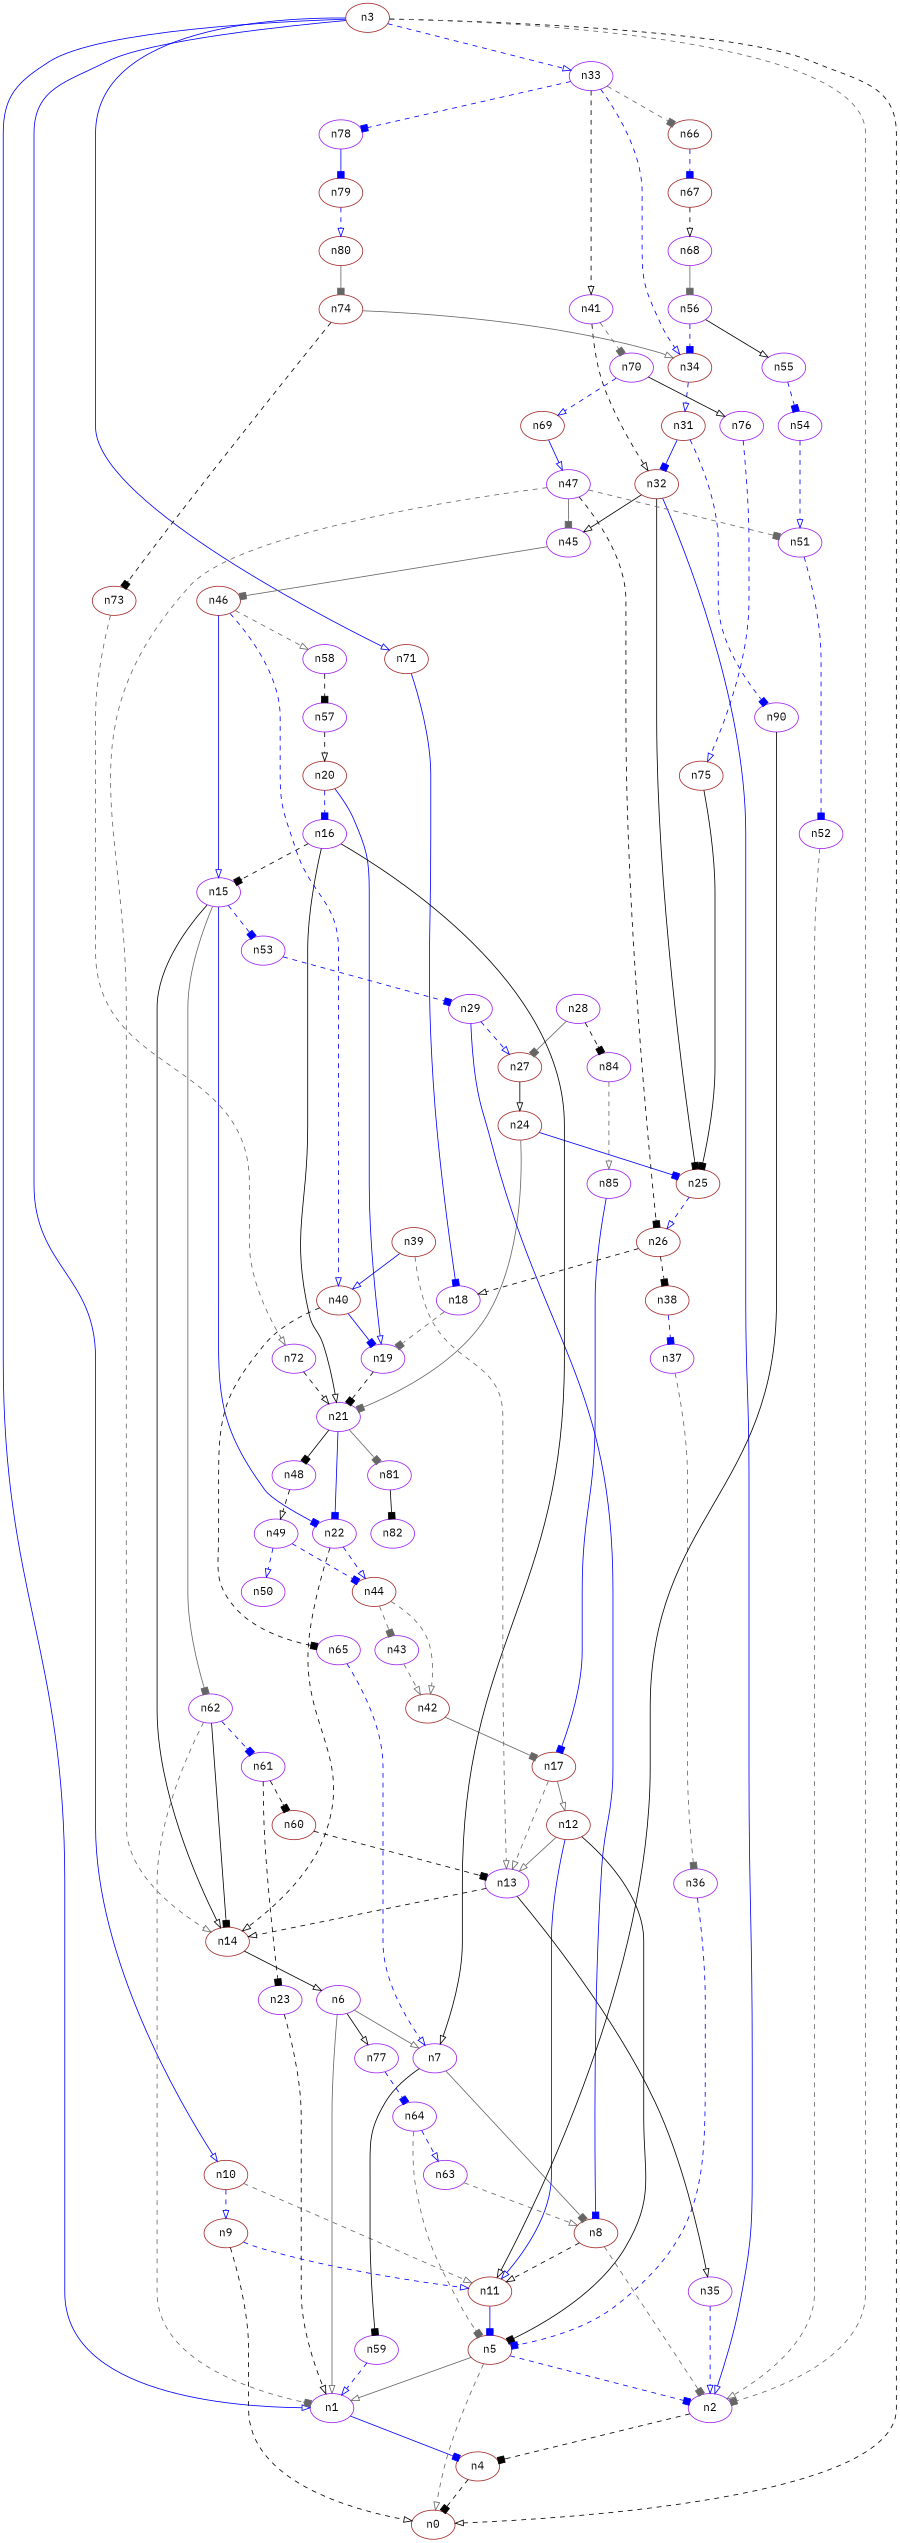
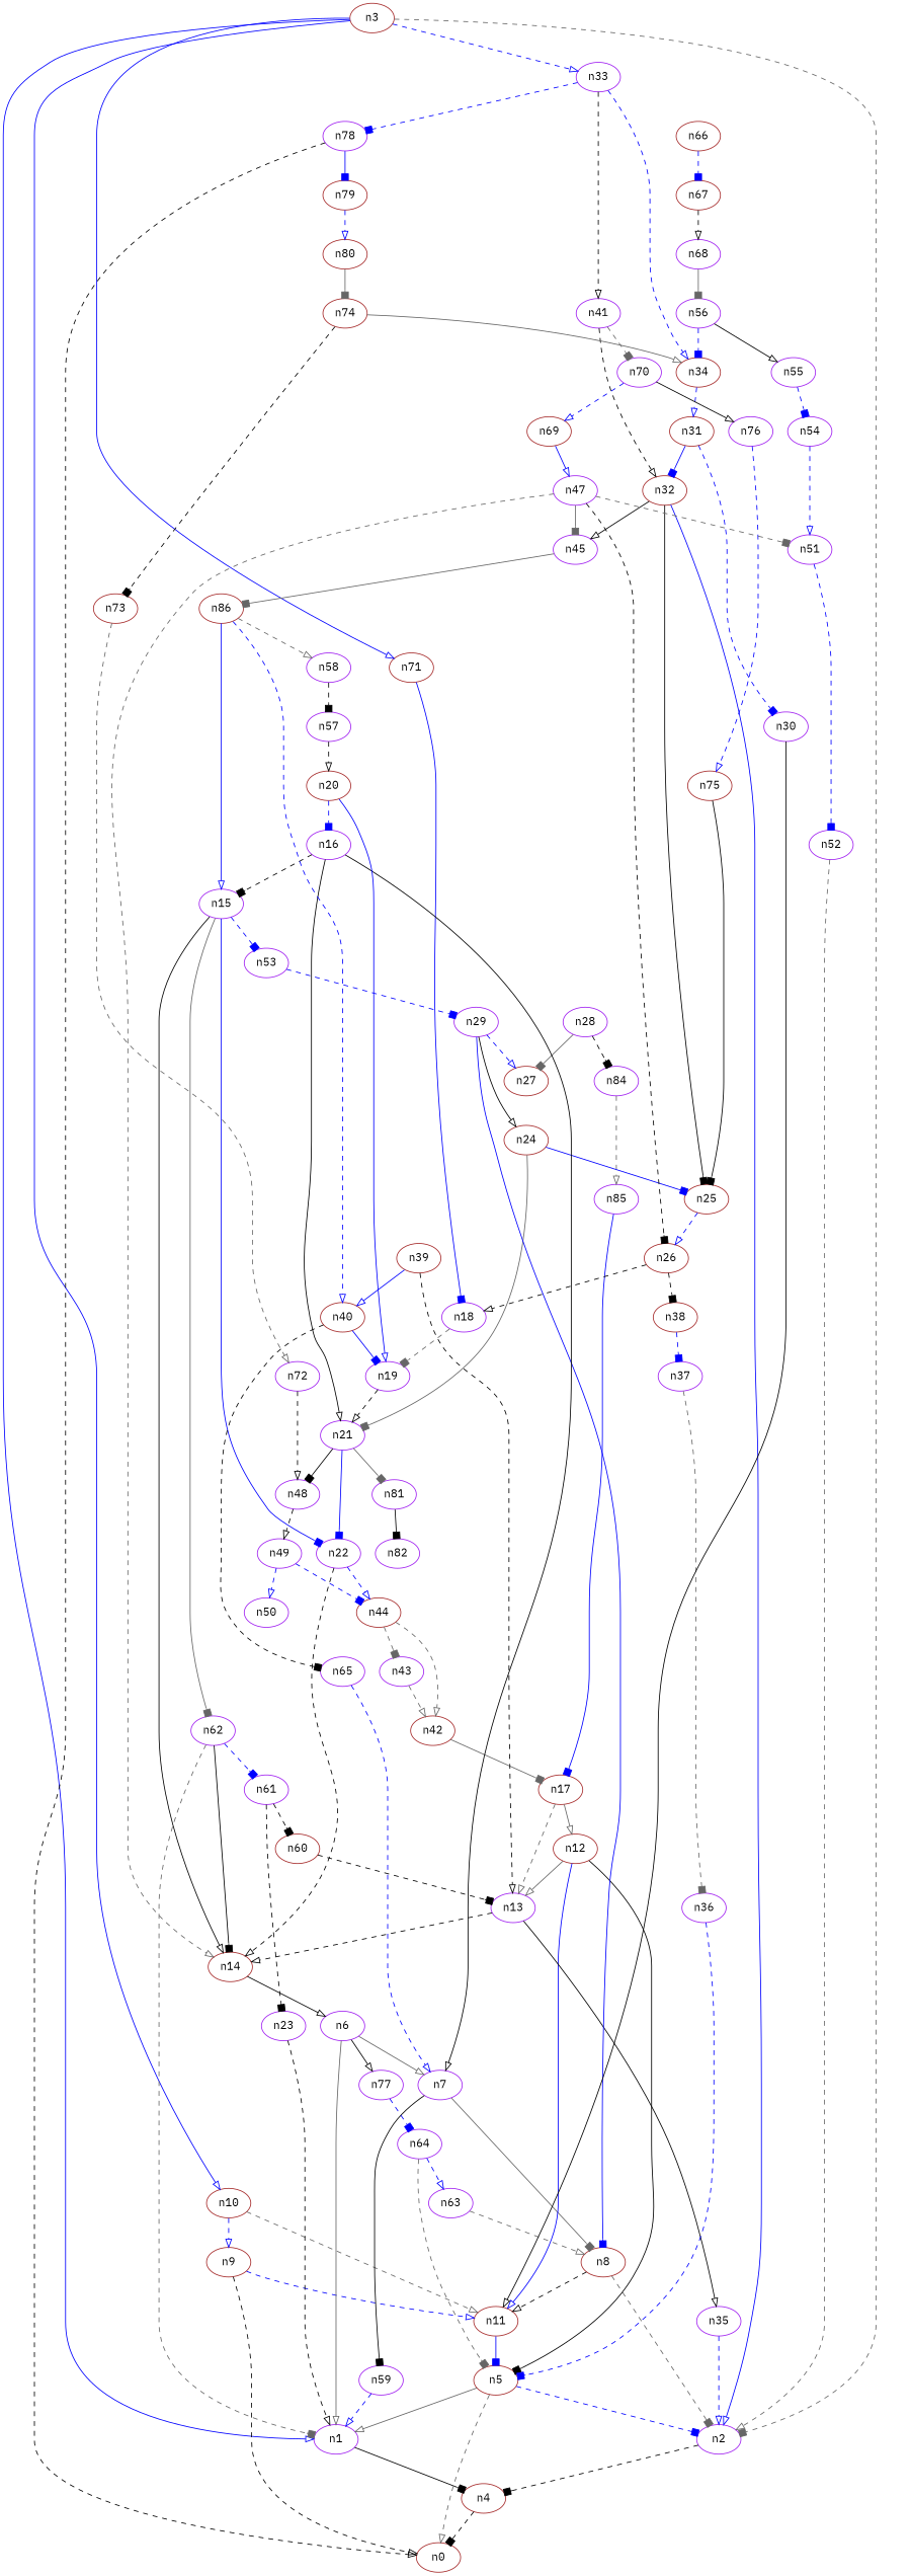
  digraph {
    fontname="IBM Plex Mono"
    node [color=purple fontname="IBM Plex Mono"]
    edge [arrowhead=onormal color=blue fontname="IBM Plex Mono" style=dashed]
    n4 [color=brown]
    n1
    n0 [color=brown]
    n2
    n3 [color=brown]
    n10 [color=brown]
    n33
    n71 [color=brown]
    n11 [color=brown]
    n9 [color=brown]
    n27 [color=brown]
    n28
    n84
    n34 [color=brown]
    n41
    n66 [color=brown]
    n78
    n18
    n5 [color=brown]
    n24 [color=brown]
    n85
    n31 [color=brown]
    n32 [color=brown]
    n70
    n67 [color=brown]
    n79 [color=brown]
    n19
    n6
    n7
    n77
    n8 [color=brown]
    n59
    n64
    n63
    n12 [color=brown]
    n13
    n14 [color=brown]
    n35
    n15
    n22
    n53
    n62
    n44 [color=brown]
    n29
    n61
    n43
    n42 [color=brown]
    n23
    n60 [color=brown]
    n16
    n21
    n48
    n81
    n49
    n82
    n17 [color=brown]
    n20 [color=brown]
    n50
    n25 [color=brown]
    n26 [color=brown]
    n38 [color=brown]
    n37
    n36
-   n30 [label=n90]
+   n30
    n45
-   n46 [color=brown]
+   n46 [color=brown label=n86]
    n40 [color=brown]
    n58
    n69 [color=brown]
    n76
    n68
    n80 [color=brown]
    n39 [color=brown]
    n65
    n47
    n75 [color=brown]
    n57
    n51
    n52
    n54
    n55
    n56
    n72
    n73 [color=brown]
    n74 [color=brown]
    n4 -> n0 [arrowhead=box color=black]
-   n1 -> n4 [arrowhead=box style=solid]
+   n1 -> n4 [arrowhead=box color=black style=solid]
    n2 -> n4 [arrowhead=box color=black]
    n3 -> n1 [style=solid]
-   n3 -> n0 [color=black]
+   n78 -> n0 [color=black]
    n3 -> n2 [arrowhead=box color=gray40]
    n3 -> n10 [style=solid]
    n3 -> n33
    n3 -> n71 [style=solid]
    n10 -> n11 [color=gray40]
    n10 -> n9
    n33 -> n34
    n33 -> n41 [color=black]
-   n33 -> n66 [arrowhead=box color=gray40]
    n33 -> n78 [arrowhead=box]
    n71 -> n18 [arrowhead=box style=solid]
    n11 -> n5 [arrowhead=box style=solid]
    n9 -> n0 [color=black]
    n9 -> n11
-   n27 -> n24 [color=black style=solid]
+   n29 -> n24 [color=black style=solid]
    n28 -> n27 [arrowhead=box color=gray40 style=solid]
    n28 -> n84 [arrowhead=box color=black]
    n84 -> n85 [color=gray40]
    n34 -> n31
    n41 -> n32 [color=black]
    n41 -> n70 [arrowhead=box color=gray40]
    n66 -> n67 [arrowhead=box]
    n78 -> n79 [arrowhead=box style=solid]
    n18 -> n19 [arrowhead=box color=gray40]
    n5 -> n1 [color=gray40 style=solid]
    n5 -> n0 [color=gray40]
    n5 -> n2 [arrowhead=box]
    n24 -> n21 [arrowhead=box color=gray40 style=solid]
    n24 -> n25 [arrowhead=box style=solid]
    n85 -> n17 [arrowhead=box style=solid]
    n31 -> n32 [arrowhead=box style=solid]
    n31 -> n30 [arrowhead=box]
    n32 -> n2 [style=solid]
    n32 -> n25 [arrowhead=box color=black style=solid]
    n32 -> n45 [color=black style=solid]
    n70 -> n69
    n70 -> n76 [color=black style=solid]
    n67 -> n68 [color=black]
    n79 -> n80
-   n19 -> n21 [arrowhead=box color=black]
+   n19 -> n21 [color=black]
    n6 -> n1 [color=gray40 style=solid]
    n6 -> n7 [color=gray40 style=solid]
    n6 -> n77 [color=black style=solid]
    n7 -> n8 [arrowhead=box color=gray40 style=solid]
    n7 -> n59 [arrowhead=box color=black style=solid]
    n77 -> n64 [arrowhead=box]
    n8 -> n2 [arrowhead=box color=gray40]
    n8 -> n11 [color=black]
    n59 -> n1
    n64 -> n5 [arrowhead=box color=gray40]
    n64 -> n63
    n63 -> n8 [color=gray40]
    n12 -> n11 [style=solid]
    n12 -> n5 [arrowhead=box color=black style=solid]
    n12 -> n13 [color=gray40 style=solid]
    n13 -> n14 [color=black]
    n13 -> n35 [color=black style=solid]
    n14 -> n6 [color=black style=solid]
    n35 -> n2
    n15 -> n14 [color=black style=solid]
    n15 -> n22 [arrowhead=box style=solid]
    n15 -> n53 [arrowhead=box]
    n15 -> n62 [arrowhead=box color=gray40 style=solid]
    n22 -> n14 [color=black]
    n22 -> n44
    n53 -> n29 [arrowhead=box]
    n62 -> n1 [arrowhead=box color=gray40]
    n62 -> n14 [arrowhead=box color=black style=solid]
    n62 -> n61 [arrowhead=box]
    n44 -> n43 [arrowhead=box color=gray40]
    n44 -> n42 [color=gray40]
    n29 -> n27
    n29 -> n8 [arrowhead=box style=solid]
    n61 -> n23 [arrowhead=box color=black]
    n61 -> n60 [arrowhead=box color=black]
    n43 -> n42 [color=gray40]
    n42 -> n17 [arrowhead=box color=gray40 style=solid]
    n23 -> n1 [color=black]
    n60 -> n13 [arrowhead=box color=black]
    n16 -> n7 [color=black style=solid]
    n16 -> n15 [arrowhead=box color=black]
    n16 -> n21 [color=black style=solid]
    n21 -> n22 [arrowhead=box style=solid]
    n21 -> n48 [arrowhead=box color=black style=solid]
    n21 -> n81 [arrowhead=box color=gray40 style=solid]
    n48 -> n49 [color=black]
    n81 -> n82 [arrowhead=box color=black style=solid]
    n49 -> n44 [arrowhead=box]
    n49 -> n50
    n17 -> n12 [color=gray40 style=solid]
    n17 -> n13 [color=gray40]
    n20 -> n19 [style=solid]
    n20 -> n16 [arrowhead=box]
    n25 -> n26
    n26 -> n18 [color=black]
    n26 -> n38 [arrowhead=box color=black]
    n38 -> n37 [arrowhead=box]
    n37 -> n36 [arrowhead=box color=gray40]
    n36 -> n5 [arrowhead=box]
    n30 -> n11 [color=black style=solid]
    n45 -> n46 [arrowhead=box color=gray40 style=solid]
    n46 -> n15 [style=solid]
    n46 -> n40
    n46 -> n58 [color=gray40]
    n40 -> n19 [arrowhead=box style=solid]
    n40 -> n65 [arrowhead=box color=black]
    n58 -> n57 [arrowhead=box color=black]
    n69 -> n47 [style=solid]
    n76 -> n75
    n68 -> n56 [arrowhead=box color=gray40 style=solid]
    n80 -> n74 [arrowhead=box color=gray40 style=solid]
-   n39 -> n13 [color=gray40]
+   n39 -> n13 [color=black]
    n39 -> n40 [style=solid]
    n65 -> n7
    n47 -> n14 [color=gray40]
    n47 -> n26 [arrowhead=box color=black]
    n47 -> n45 [arrowhead=box color=gray40 style=solid]
    n47 -> n51 [arrowhead=box color=gray40]
    n75 -> n25 [arrowhead=box color=black style=solid]
    n57 -> n20 [color=black]
    n51 -> n52 [arrowhead=box]
    n52 -> n2 [color=gray40]
    n54 -> n51
    n55 -> n54 [arrowhead=box]
    n56 -> n34 [arrowhead=box]
    n56 -> n55 [color=black style=solid]
-   n72 -> n21 [color=black]
+   n72 -> n48 [color=black]
    n73 -> n72 [color=gray40]
    n74 -> n34 [color=gray40 style=solid]
    n74 -> n73 [arrowhead=box color=black]
  }
